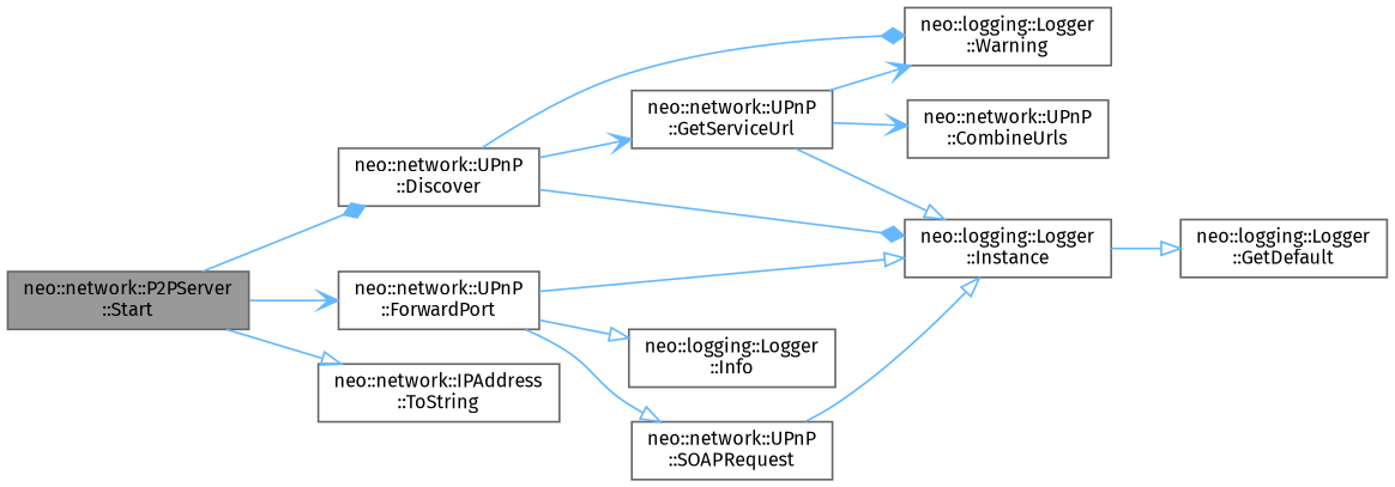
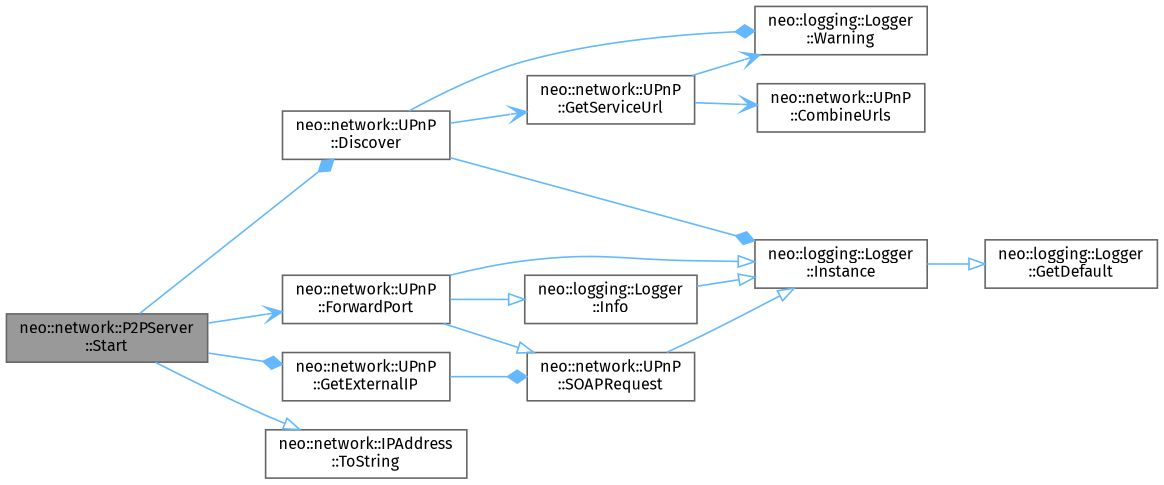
  digraph {
    fontname="Fira Sans"
    rankdir=LR
    node [color=grey40 fillcolor=white fontname="Fira Sans" fontsize=10 shape=box style=filled]
    edge [arrowhead=onormal color=steelblue1 fontname="Fira Sans" fontsize=10 labelfontname=Helvetica labelfontsize=10 style=solid]
    n1 [color=gray40 fillcolor=grey60 fontcolor=black height=0.2 label="neo::network::P2PServer\l::Start" width=0.4]
    n2 [height=0.2 label="neo::network::UPnP\l::Discover" width=0.4]
    n3 [height=0.2 label="neo::network::UPnP\l::ForwardPort" width=0.4]
+   n4 [height=0.2 label="neo::network::UPnP\l::GetExternalIP" width=0.4]
    n5 [height=0.2 label="neo::network::IPAddress\l::ToString" width=0.4]
    n6 [height=0.2 label="neo::network::UPnP\l::GetServiceUrl" width=0.4]
    n7 [height=0.2 label="neo::logging::Logger\l::Instance" width=0.4]
    n8 [height=0.2 label="neo::logging::Logger\l::Warning" width=0.4]
    n9 [height=0.2 label="neo::logging::Logger\l::Info" width=0.4]
    n10 [height=0.2 label="neo::network::UPnP\l::SOAPRequest" width=0.4]
    n11 [height=0.2 label="neo::network::UPnP\l::CombineUrls" width=0.4]
    n12 [height=0.2 label="neo::logging::Logger\l::GetDefault" width=0.4]
    n1 -> n2 [arrowhead=diamond]
    n1 -> n3 [arrowhead=vee]
+   n1 -> n4 [arrowhead=diamond]
    n1 -> n5
    n2 -> n6 [arrowhead=vee]
    n2 -> n7 [arrowhead=diamond]
    n2 -> n8 [arrowhead=diamond]
    n3 -> n7
    n3 -> n9
    n3 -> n10
-   n6 -> n7
+   n4 -> n10 [arrowhead=diamond]
+   n9 -> n7
    n6 -> n8 [arrowhead=vee]
    n6 -> n11 [arrowhead=vee]
    n7 -> n12
    n10 -> n7
  }
